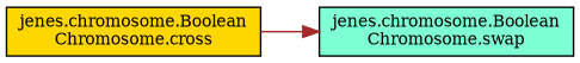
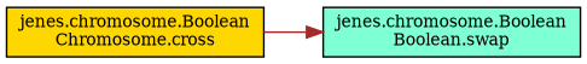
  digraph {
    rankdir=LR
    fontname="DejaVu Serif"
    node [color=black fontname="DejaVu Serif" fontsize=10 shape=record style=filled]
    n1 [fillcolor=gold fontcolor=black height=0.2 label="jenes.chromosome.Boolean\lChromosome.cross" width=0.4]
-   n2 [fillcolor=aquamarine height=0.2 label="jenes.chromosome.Boolean\lChromosome.swap" width=0.4]
+   n2 [fillcolor=aquamarine height=0.2 label="jenes.chromosome.Boolean\lBoolean.swap" width=0.4]
    n1 -> n2 [color=brown fontname="DejaVu Serif" fontsize=10 labelfontname=Helvetica labelfontsize=10 style=solid]
  }
